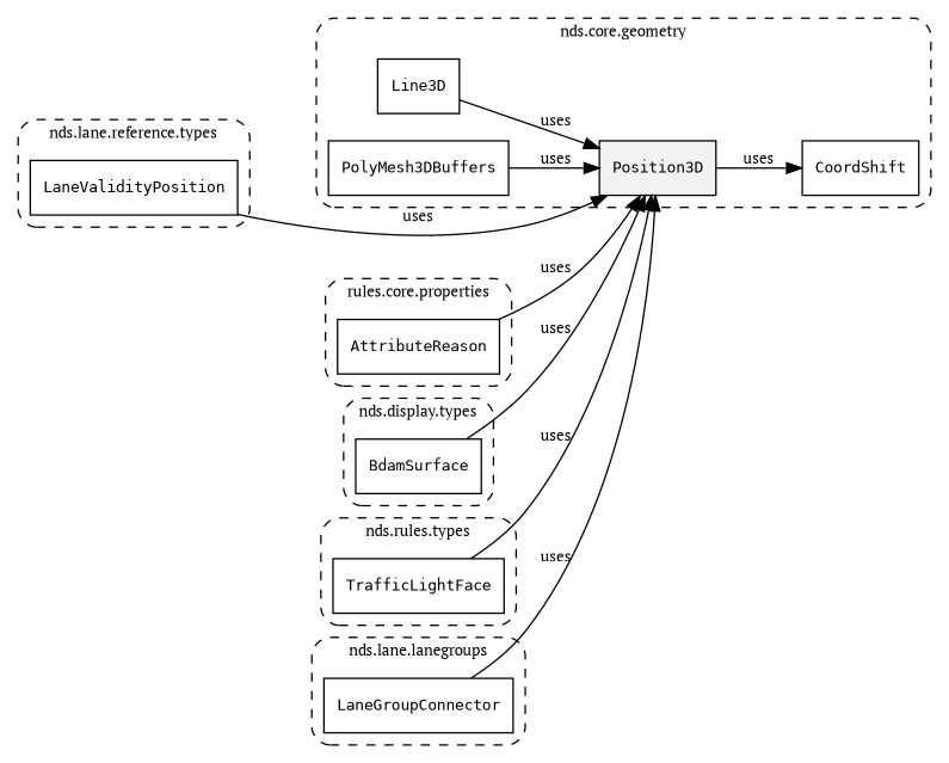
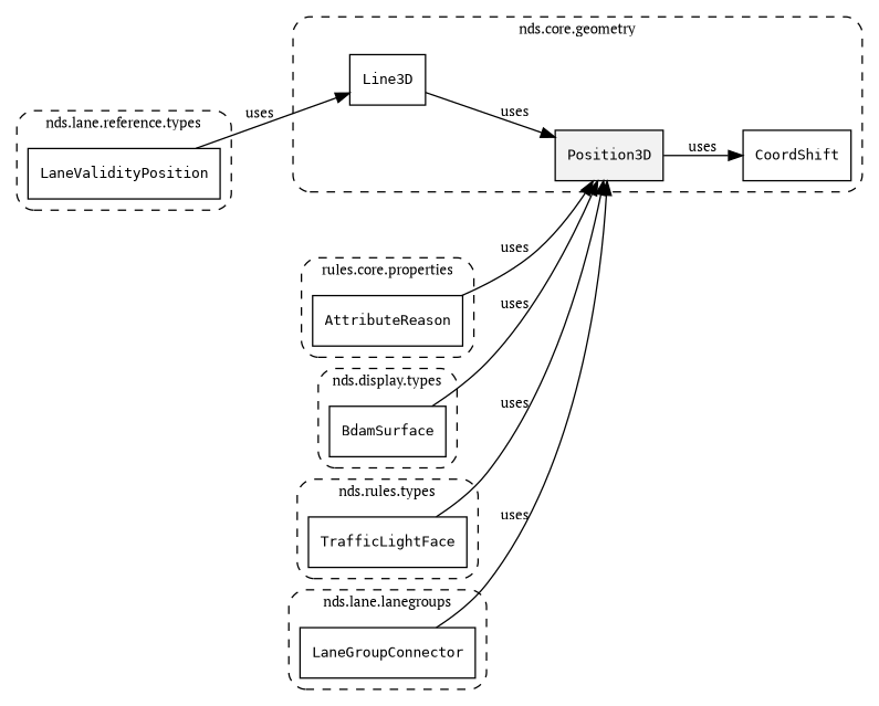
  digraph {
    fontname="PT Serif"
    fontsize=10
    rankdir=LR
    node [fontname="PT Serif" fontsize=10 shape=box]
    edge [fontname="PT Serif" fontsize=10]
    n1 [fillcolor="#0000000D" label=<<font face="monospace"><table align="center" border="0" cellspacing="0" cellpadding="0"><tr><td href="../../../content/packages/nds.core.geometry.html#Structure-Position3D" title="Structure defined in nds.core.geometry">Position3D</td></tr></table></font>> style=filled]
    n2 [label=<<font face="monospace"><table align="center" border="0" cellspacing="0" cellpadding="0"><tr><td href="../../../content/packages/nds.core.geometry.html#Subtype-CoordShift" title="Subtype defined in nds.core.geometry">CoordShift</td></tr></table></font>>]
    n3 [label=<<font face="monospace"><table align="center" border="0" cellspacing="0" cellpadding="0"><tr><td href="../../../content/packages/nds.core.geometry.html#Structure-Line3D" title="Structure defined in nds.core.geometry">Line3D</td></tr></table></font>>]
-   n4 [label=<<font face="monospace"><table align="center" border="0" cellspacing="0" cellpadding="0"><tr><td href="../../../content/packages/nds.core.geometry.html#Structure-PolyMesh3DBuffers" title="Structure defined in nds.core.geometry">PolyMesh3DBuffers</td></tr></table></font>>]
    n5 [label=<<font face="monospace"><table align="center" border="0" cellspacing="0" cellpadding="0"><tr><td href="../../../content/packages/nds.core.properties.html#Structure-AttributeReason" title="Structure defined in nds.core.properties">AttributeReason</td></tr></table></font>>]
    n6 [label=<<font face="monospace"><table align="center" border="0" cellspacing="0" cellpadding="0"><tr><td href="../../../content/packages/nds.lane.reference.types.html#Structure-LaneValidityPosition" title="Structure defined in nds.lane.reference.types">LaneValidityPosition</td></tr></table></font>>]
    n7 [label=<<font face="monospace"><table align="center" border="0" cellspacing="0" cellpadding="0"><tr><td href="../../../content/packages/nds.display.types.html#Structure-BdamSurface" title="Structure defined in nds.display.types">BdamSurface</td></tr></table></font>>]
    n8 [label=<<font face="monospace"><table align="center" border="0" cellspacing="0" cellpadding="0"><tr><td href="../../../content/packages/nds.rules.types.html#Structure-TrafficLightFace" title="Structure defined in nds.rules.types">TrafficLightFace</td></tr></table></font>>]
    n9 [label=<<font face="monospace"><table align="center" border="0" cellspacing="0" cellpadding="0"><tr><td href="../../../content/packages/nds.lane.lanegroups.html#Structure-LaneGroupConnector" title="Structure defined in nds.lane.lanegroups">LaneGroupConnector</td></tr></table></font>>]
    subgraph cluster_1 {
      label="nds.core.geometry"
      style="dashed, rounded"
      n1
      n2
      n3
-     n4
    }
    subgraph cluster_2 {
      label="rules.core.properties"
      style="dashed, rounded"
      n5
    }
    subgraph cluster_3 {
      label="nds.lane.reference.types"
      style="dashed, rounded"
      n6
    }
    subgraph cluster_4 {
      label="nds.display.types"
      style="dashed, rounded"
      n7
    }
    subgraph cluster_5 {
      label="nds.rules.types"
      style="dashed, rounded"
      n8
    }
    subgraph cluster_6 {
      label="nds.lane.lanegroups"
      style="dashed, rounded"
      n9
    }
    n1 -> n2 [label=uses]
    n3 -> n1 [label=uses]
-   n4 -> n1 [label=uses]
    n5 -> n1 [label=uses]
-   n6 -> n1 [label=uses]
+   n6 -> n3 [label=uses]
    n7 -> n1 [label=uses]
    n8 -> n1 [label=uses]
    n9 -> n1 [label=uses]
  }
